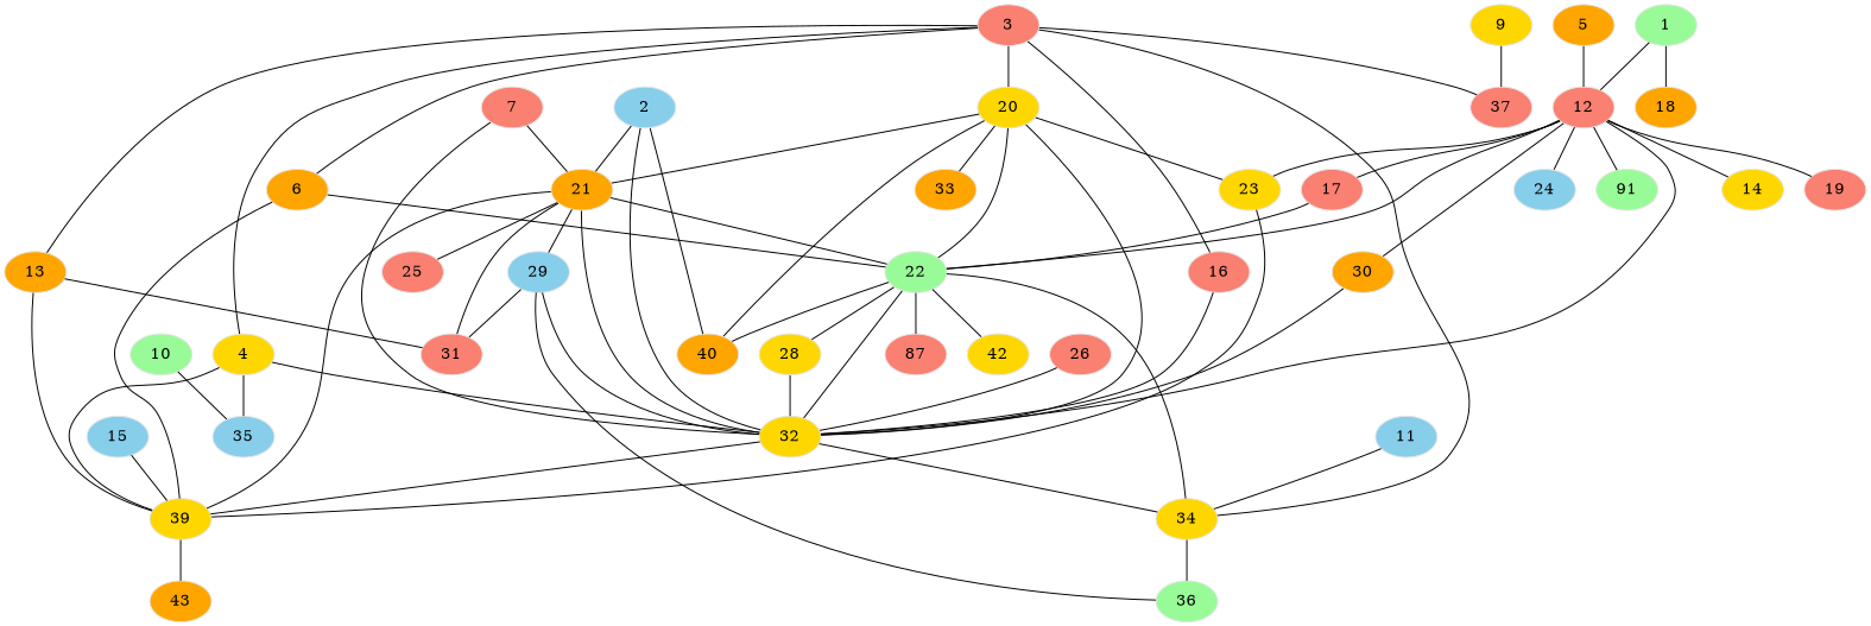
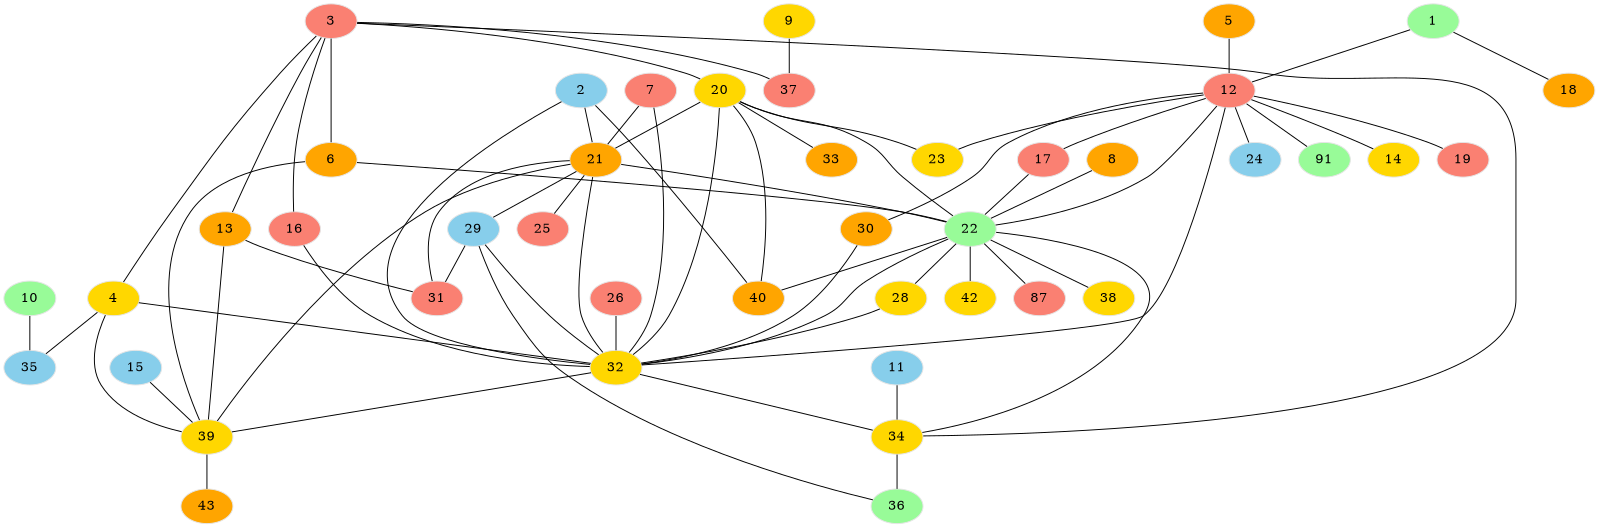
  graph {
    node [color=gray90 fillcolor=salmon style=filled]
    edge [weight=1.0]
    1 [fillcolor=palegreen]
    12
    18 [fillcolor=orange]
    32 [fillcolor=gold]
    22 [fillcolor=palegreen]
    14 [fillcolor=gold]
    17
    19
    23 [fillcolor=gold]
    24 [fillcolor=skyblue]
    30 [fillcolor=orange]
    n12 [fillcolor=palegreen label=91]
    2 [fillcolor=skyblue]
    21 [fillcolor=orange]
    40 [fillcolor=orange]
    39 [fillcolor=gold]
    31
    25
    29 [fillcolor=skyblue]
    34 [fillcolor=gold]
    4 [fillcolor=gold]
    3
    6 [fillcolor=orange]
    13 [fillcolor=orange]
    16
    20 [fillcolor=gold]
    37
    35 [fillcolor=skyblue]
    33 [fillcolor=orange]
    n30 [label=87]
    28 [fillcolor=gold]
+   38 [fillcolor=gold]
    42 [fillcolor=gold]
    36 [fillcolor=palegreen]
    43 [fillcolor=orange]
    5 [fillcolor=orange]
    7
+   8 [fillcolor=orange]
    9 [fillcolor=gold]
    10 [fillcolor=palegreen]
    11 [fillcolor=skyblue]
    15 [fillcolor=skyblue]
    26
    1 -- 12
    1 -- 18
    12 -- 32
    12 -- 22
    12 -- 14
    12 -- 17
    12 -- 19
    12 -- 23
    12 -- 24
    12 -- 30
    12 -- n12
    32 -- 39
    32 -- 34
    22 -- 32
    22 -- 40
    22 -- 34
    22 -- n30
    22 -- 28
+   22 -- 38
    22 -- 42
    17 -- 22
-   23 -- 39
    30 -- 32
    2 -- 32
    2 -- 21
    2 -- 40
    21 -- 32 [weight=3.0]
    21 -- 22
    21 -- 39
    21 -- 31
    21 -- 25
    21 -- 29
    39 -- 43
    29 -- 32
    29 -- 31
    29 -- 36
    34 -- 36 [weight=2.0]
    4 -- 32
    4 -- 39
    4 -- 35
    3 -- 34
    3 -- 4
    3 -- 6
    3 -- 13
    3 -- 16
    3 -- 20
    3 -- 37
    6 -- 22
    6 -- 39
    13 -- 39
    13 -- 31
    16 -- 32
    20 -- 32 [weight=2.0]
    20 -- 22
    20 -- 23
    20 -- 21
    20 -- 40
    20 -- 33
    28 -- 32
    5 -- 12
    7 -- 32
    7 -- 21
+   8 -- 22
    9 -- 37
    10 -- 35
    11 -- 34
    15 -- 39
    26 -- 32
  }
